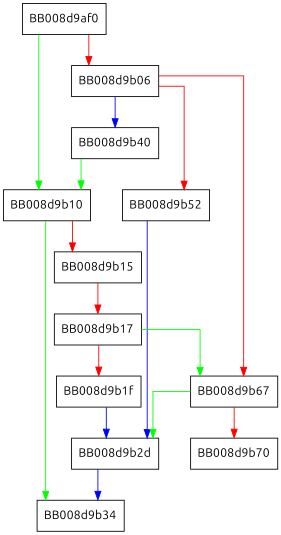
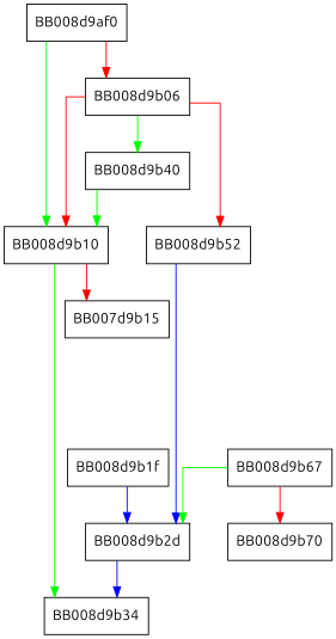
  digraph {
    fontname=Ubuntu
    splines=ortho
    node [fontname=Ubuntu shape=box]
    edge [color=red fontname=Ubuntu]
    BB008d9af0
    BB008d9b06
    BB008d9b10
    BB008d9b40
    BB008d9b52
    BB008d9b34
-   BB008d9b15
+   BB008d9b15 [label=BB007d9b15]
    BB008d9b2d
-   BB008d9b17
    BB008d9b67
    BB008d9b1f
    BB008d9b70
    BB008d9af0 -> BB008d9b06
    BB008d9af0 -> BB008d9b10 [color=green]
-   BB008d9b06 -> BB008d9b67
-   BB008d9b06 -> BB008d9b40 [color=blue]
+   BB008d9b06 -> BB008d9b10
+   BB008d9b06 -> BB008d9b40 [color=green]
    BB008d9b06 -> BB008d9b52
    BB008d9b10 -> BB008d9b34 [color=green]
    BB008d9b10 -> BB008d9b15
    BB008d9b40 -> BB008d9b10 [color=green]
    BB008d9b52 -> BB008d9b2d [color=blue]
-   BB008d9b15 -> BB008d9b17
    BB008d9b2d -> BB008d9b34 [color=blue]
-   BB008d9b17 -> BB008d9b67 [color=green]
-   BB008d9b17 -> BB008d9b1f
    BB008d9b67 -> BB008d9b2d [color=green]
    BB008d9b67 -> BB008d9b70
    BB008d9b1f -> BB008d9b2d [color=blue]
  }
